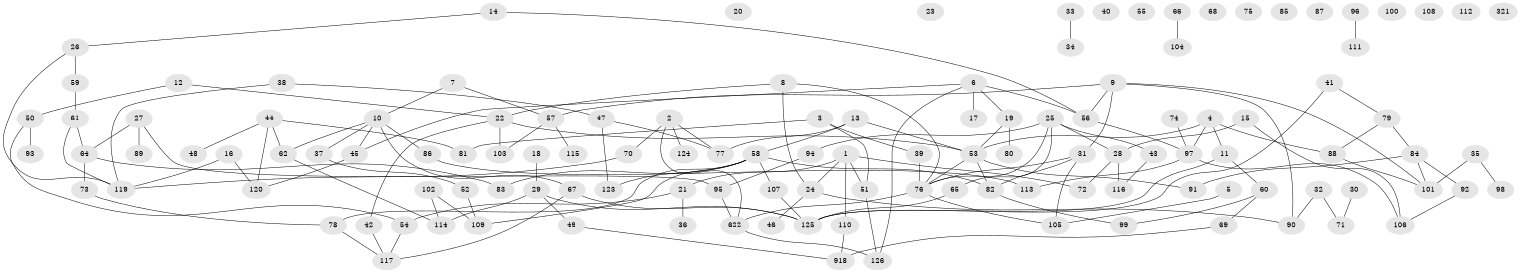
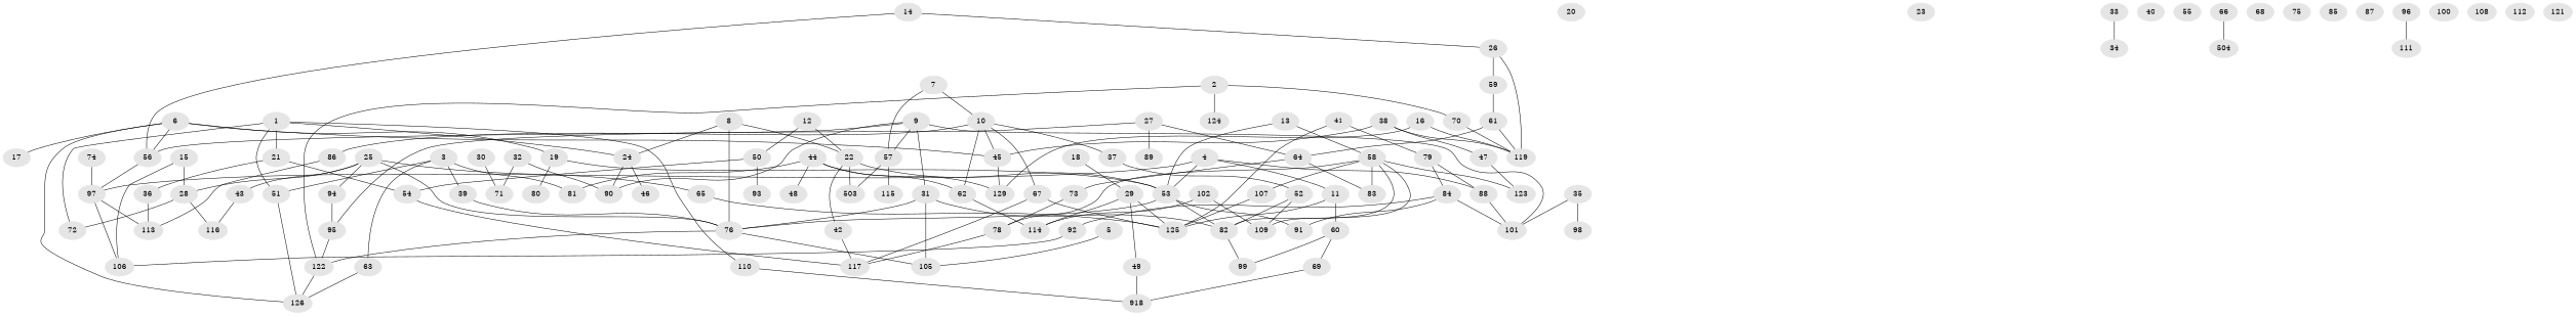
  graph {
    node [color=gray90 style=filled]
    1
    21
    24
    51
    72
    110
    36
    54
    90
    46
    126
    n12 [label=918]
    2
    70
-   77
-   122 [label=622]
+   122
    124
    119
    3
    39
+   63
    81
    76
    4
    11
    53
    88
    97
    60
    125
    82
    91
    101
    106
    113
    5
    105
    6
    17
    19
    45
    56
    80
-   120
+   120 [label=129]
    7
    10
    57
    37
    62
    67
    86
-   103
+   103 [label=503]
    115
    8
    22
    42
    9
    31
    52
    114
    117
    69
    99
    12
    50
    93
    13
    58
    123
    109
    78
    83
    107
    14
    26
    59
    15
    28
    116
    16
    18
    29
    49
    20
    23
    25
    43
    65
    94
    95
    61
    27
    64
    89
    73
    30
    71
    32
    33
    34
    35
    98
    38
    47
    40
    41
    79
    84
    44
    48
    55
    66
-   104
+   104 [label=504]
    68
    74
    75
    92
    85
    87
    96
    111
    100
    102
    108
    112
-   121 [label=321]
+   121
    1 -- 21
    1 -- 24
    1 -- 51
    1 -- 72
    1 -- 110
    21 -- 36
    21 -- 54
    24 -- 90
    24 -- 46
    51 -- 126
    110 -- n12
+   36 -- 113
    54 -- 117
    2 -- 70
-   2 -- 77
    2 -- 122
    2 -- 124
    70 -- 119
    122 -- 126
    3 -- 51
    3 -- 39
+   3 -- 63
    3 -- 81
    39 -- 76
+   63 -- 126
    76 -- 122
    76 -- 105
    4 -- 11
    4 -- 53
    4 -- 88
    4 -- 97
    11 -- 60
    11 -- 125
    53 -- 76
    53 -- 82
    53 -- 91
    88 -- 101
    97 -- 106
    97 -- 113
    60 -- 69
    60 -- 99
    82 -- 99
    5 -- 105
    6 -- 126
    6 -- 17
    6 -- 19
    6 -- 45
    6 -- 56
    19 -- 53
    19 -- 80
    45 -- 120
    56 -- 97
    7 -- 10
    7 -- 57
    10 -- 45
    10 -- 37
    10 -- 62
    10 -- 67
    10 -- 86
    57 -- 103
    57 -- 115
    37 -- 52
    62 -- 114
    67 -- 125
    67 -- 117
    86 -- 113
    8 -- 24
    8 -- 76
    8 -- 22
    22 -- 53
    22 -- 103
    22 -- 42
    42 -- 117
    9 -- 90
    9 -- 101
    9 -- 56
    9 -- 57
    9 -- 31
    31 -- 76
    31 -- 82
    31 -- 105
+   52 -- 82
    52 -- 109
    69 -- n12
    12 -- 22
    12 -- 50
    50 -- 54
    50 -- 93
-   13 -- 77
    13 -- 53
    13 -- 58
    58 -- 82
    58 -- 123
    58 -- 109
    58 -- 78
    58 -- 83
    58 -- 107
    78 -- 117
    107 -- 125
    14 -- 56
    14 -- 26
    26 -- 119
    26 -- 59
    59 -- 61
    15 -- 106
    15 -- 28
    28 -- 72
    28 -- 116
    16 -- 119
    16 -- 120
    18 -- 29
    29 -- 125
    29 -- 114
    29 -- 49
    49 -- n12
    25 -- 76
    25 -- 28
    25 -- 43
    25 -- 65
    25 -- 94
    43 -- 116
    65 -- 125
    94 -- 95
    95 -- 122
    61 -- 119
    61 -- 64
    27 -- 95
    27 -- 64
    27 -- 89
    64 -- 83
    64 -- 73
    73 -- 78
    30 -- 71
    32 -- 90
    32 -- 71
    33 -- 34
    35 -- 101
    35 -- 98
    38 -- 119
+   38 -- 45
    38 -- 47
-   47 -- 77
    47 -- 123
    41 -- 125
    41 -- 79
    79 -- 88
    79 -- 84
    84 -- 91
    84 -- 101
    84 -- 92
    44 -- 81
    44 -- 120
    44 -- 62
    44 -- 48
    66 -- 104
    74 -- 97
    92 -- 106
    96 -- 111
    102 -- 114
    102 -- 109
  }
